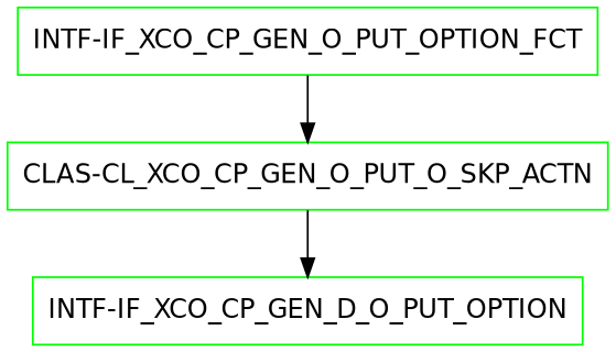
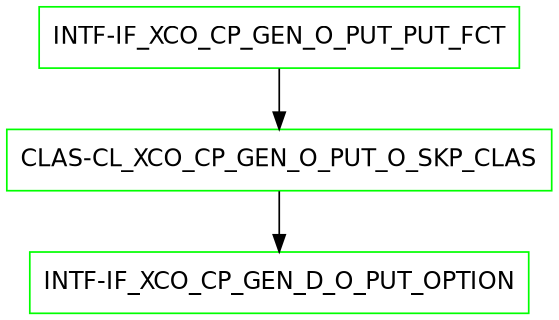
  digraph {
    fontname="DejaVu Sans"
    node [color=green fontname="DejaVu Sans" shape=box]
    edge [fontname="DejaVu Sans"]
-   "INTF-IF_XCO_CP_GEN_O_PUT_OPTION_FCT"
-   "CLAS-CL_XCO_CP_GEN_O_PUT_O_SKP_ACTN"
+   "INTF-IF_XCO_CP_GEN_O_PUT_OPTION_FCT" [label="INTF-IF_XCO_CP_GEN_O_PUT_PUT_FCT"]
+   "CLAS-CL_XCO_CP_GEN_O_PUT_O_SKP_ACTN" [label="CLAS-CL_XCO_CP_GEN_O_PUT_O_SKP_CLAS"]
    "INTF-IF_XCO_CP_GEN_D_O_PUT_OPTION"
    "INTF-IF_XCO_CP_GEN_O_PUT_OPTION_FCT" -> "CLAS-CL_XCO_CP_GEN_O_PUT_O_SKP_ACTN"
    "CLAS-CL_XCO_CP_GEN_O_PUT_O_SKP_ACTN" -> "INTF-IF_XCO_CP_GEN_D_O_PUT_OPTION"
  }
